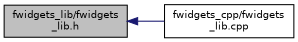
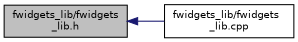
  digraph {
    rankdir=LR
    node [color=black fontname=Helvetica fontsize=10 shape=record style=filled]
    n1 [fillcolor=grey75 fontcolor=black height=0.2 label="fwidgets_lib/fwidgets\l_lib.h" width=0.4]
-   n2 [fillcolor=white height=0.2 label="fwidgets_cpp/fwidgets\l_lib.cpp" width=0.4]
+   n2 [fillcolor=white height=0.2 label="fwidgets_lib/fwidgets\l_lib.cpp" width=0.4]
    n1 -> n2 [color=midnightblue dir=back fontname=Helvetica fontsize=10 labelfontname=Helvetica labelfontsize=10 style=solid]
  }
